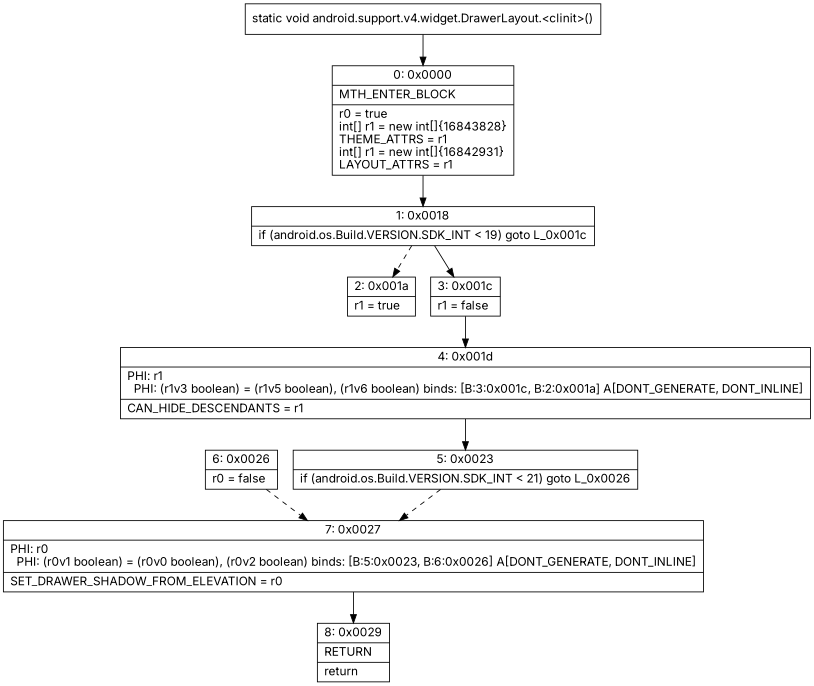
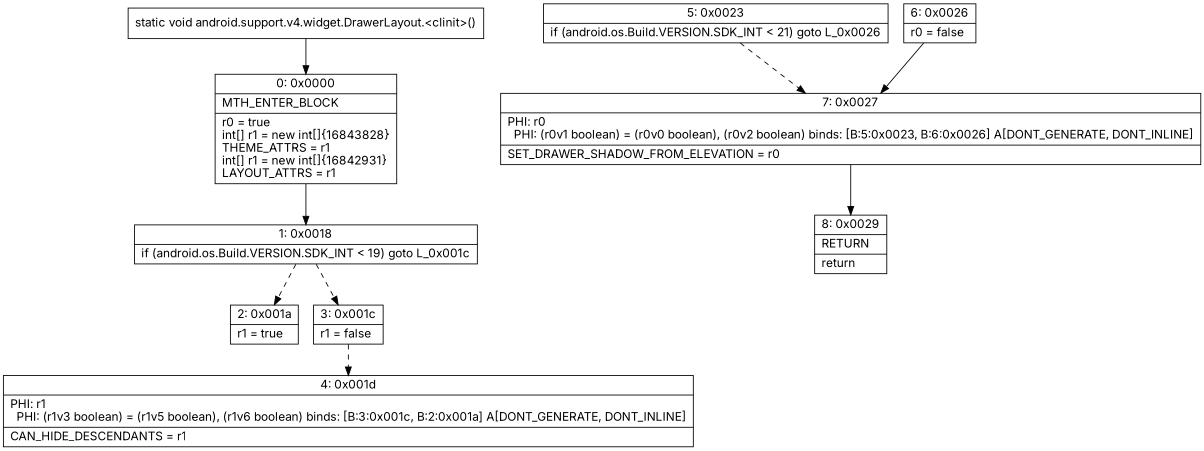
  digraph {
    fontname=Inter
    node [fontname=Inter shape=record]
    edge [fontname=Inter]
    n1 [label="{0\:\ 0x0000|MTH_ENTER_BLOCK\l|r0 = true\lint[] r1 = new int[]\{16843828\}\lTHEME_ATTRS = r1\lint[] r1 = new int[]\{16842931\}\lLAYOUT_ATTRS = r1\l}"]
    n2 [label="{1\:\ 0x0018|if (android.os.Build.VERSION.SDK_INT \< 19) goto L_0x001c\l}"]
    n3 [label="{2\:\ 0x001a|r1 = true\l}"]
    n4 [label="{3\:\ 0x001c|r1 = false\l}"]
    n5 [label="{4\:\ 0x001d|PHI: r1 \l  PHI: (r1v3 boolean) = (r1v5 boolean), (r1v6 boolean) binds: [B:3:0x001c, B:2:0x001a] A[DONT_GENERATE, DONT_INLINE]\l|CAN_HIDE_DESCENDANTS = r1\l}"]
    n6 [label="{5\:\ 0x0023|if (android.os.Build.VERSION.SDK_INT \< 21) goto L_0x0026\l}"]
    n7 [label="{7\:\ 0x0027|PHI: r0 \l  PHI: (r0v1 boolean) = (r0v0 boolean), (r0v2 boolean) binds: [B:5:0x0023, B:6:0x0026] A[DONT_GENERATE, DONT_INLINE]\l|SET_DRAWER_SHADOW_FROM_ELEVATION = r0\l}"]
    n8 [label="{6\:\ 0x0026|r0 = false\l}"]
    n9 [label="{8\:\ 0x0029|RETURN\l|return\l}"]
    n10 [label="{static void android.support.v4.widget.DrawerLayout.\<clinit\>() }"]
    n1 -> n2
    n2 -> n3 [style=dashed]
-   n2 -> n4
-   n4 -> n5
-   n5 -> n6
+   n2 -> n4 [style=dashed]
+   n4 -> n5 [style=dashed]
    n6 -> n7 [style=dashed]
    n7 -> n9
-   n8 -> n7 [style=dashed]
+   n8 -> n7
    n10 -> n1
  }
